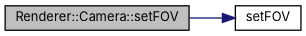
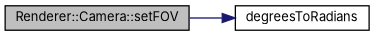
  digraph {
    rankdir=LR
    fontname=Inter
    node [color=black fontname=Inter fontsize=10 shape=record style=filled]
    n1 [fillcolor=grey75 fontcolor=black height=0.2 label="Renderer::Camera::setFOV" width=0.4]
-   n2 [fillcolor=white height=0.2 label=setFOV width=0.4]
+   n2 [fillcolor=white height=0.2 label=degreesToRadians width=0.4]
    n1 -> n2 [color=midnightblue fontname=Inter fontsize=10 labelfontname=Helvetica labelfontsize=10 style=solid]
  }
